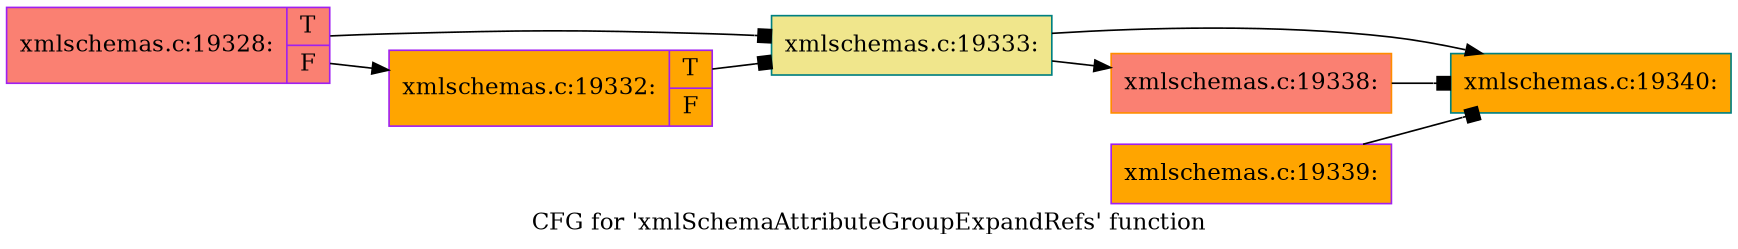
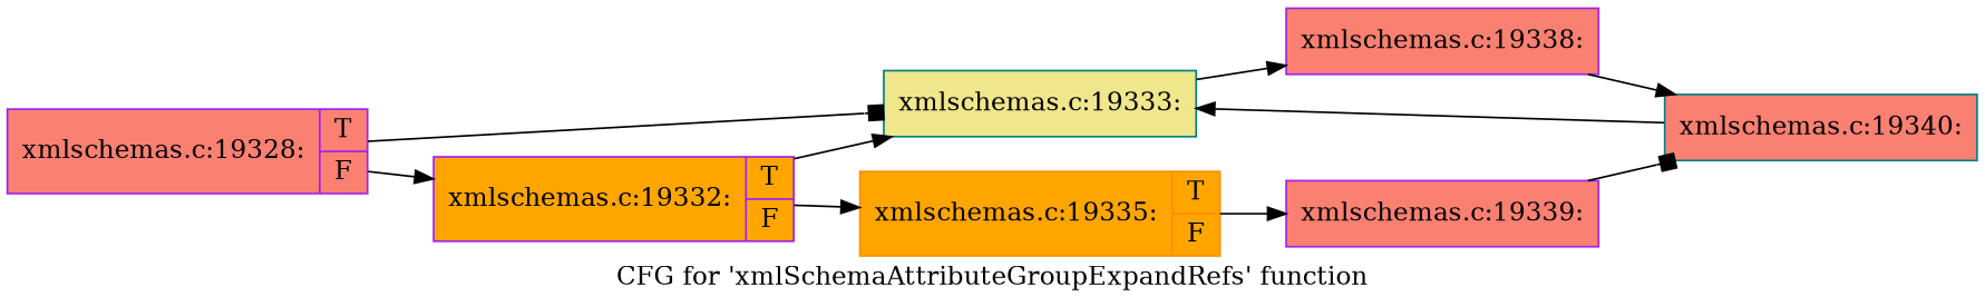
  digraph {
    label="CFG for 'xmlSchemaAttributeGroupExpandRefs' function"
    rankdir=LR
    node [color=purple fillcolor=salmon shape=record style=filled]
    edge [arrowhead=normal]
    n1 [label="{xmlschemas.c:19328:|{<s0>T|<s1>F}}"]
    n2 [color=teal fillcolor=khaki label="{xmlschemas.c:19333:}"]
    n3 [fillcolor=orange label="{xmlschemas.c:19332:|{<s0>T|<s1>F}}"]
-   n4 [color=teal fillcolor=orange label="{xmlschemas.c:19340:}"]
-   n5 [color=darkorange label="{xmlschemas.c:19338:}"]
-   n7 [fillcolor=orange label="{xmlschemas.c:19339:}"]
+   n4 [color=teal label="{xmlschemas.c:19340:}"]
+   n5 [label="{xmlschemas.c:19338:}"]
+   n6 [color=darkorange fillcolor=orange label="{xmlschemas.c:19335:|{<s0>T|<s1>F}}"]
+   n7 [label="{xmlschemas.c:19339:}"]
    n1 -> n2 [arrowhead=box]
    n1 -> n3
-   n2 -> n4
+   n4 -> n2
    n2 -> n5
-   n3 -> n2 [arrowhead=box]
-   n5 -> n4 [arrowhead=box]
+   n3 -> n2
+   n3 -> n6
+   n5 -> n4
+   n6 -> n7
    n7 -> n4 [arrowhead=box]
  }
